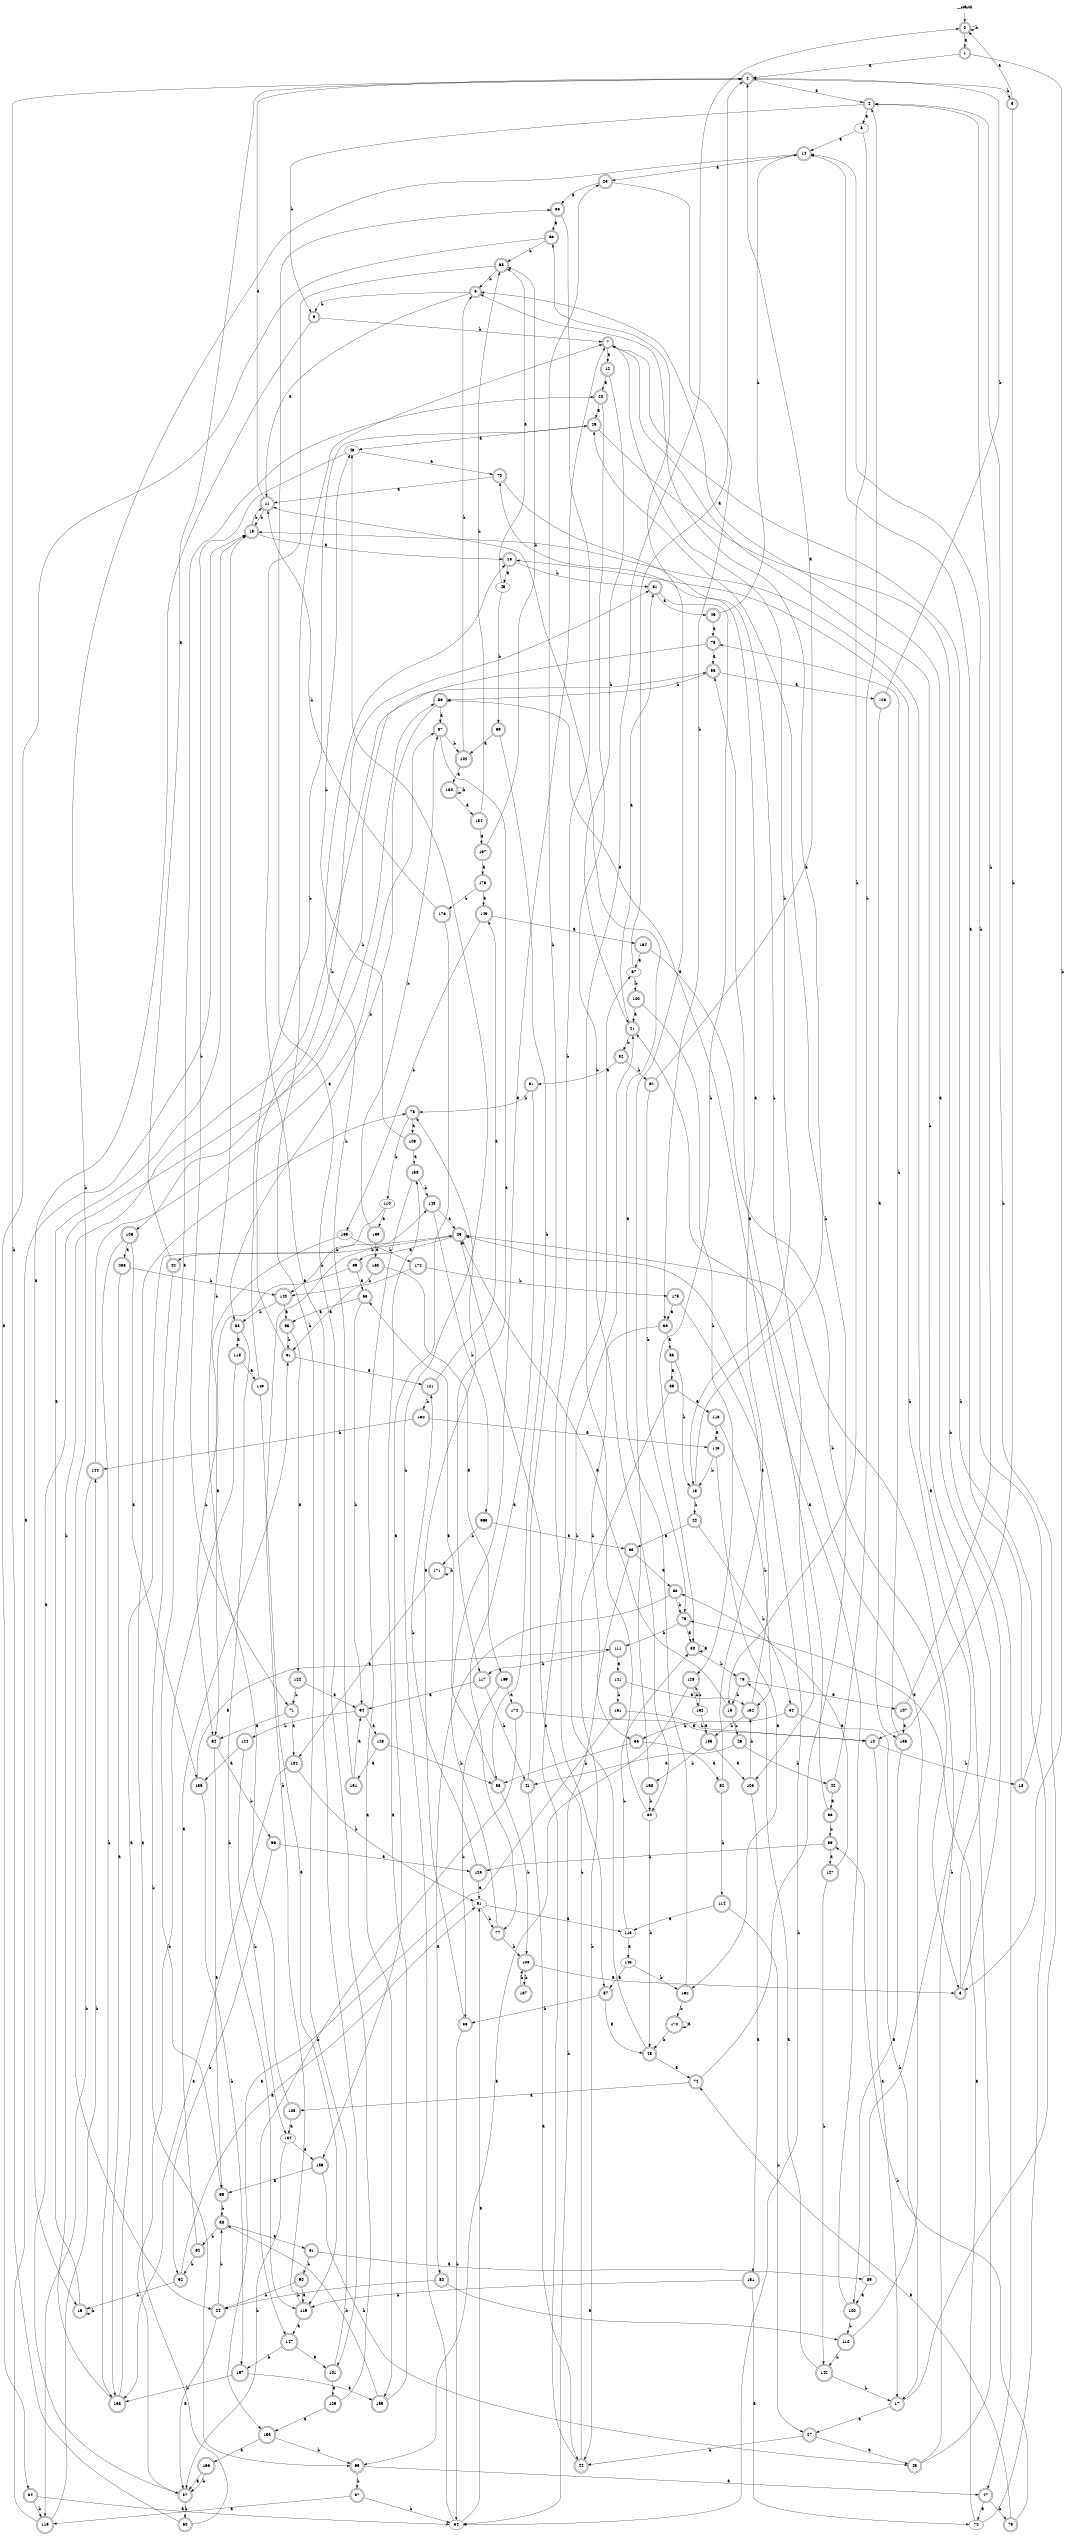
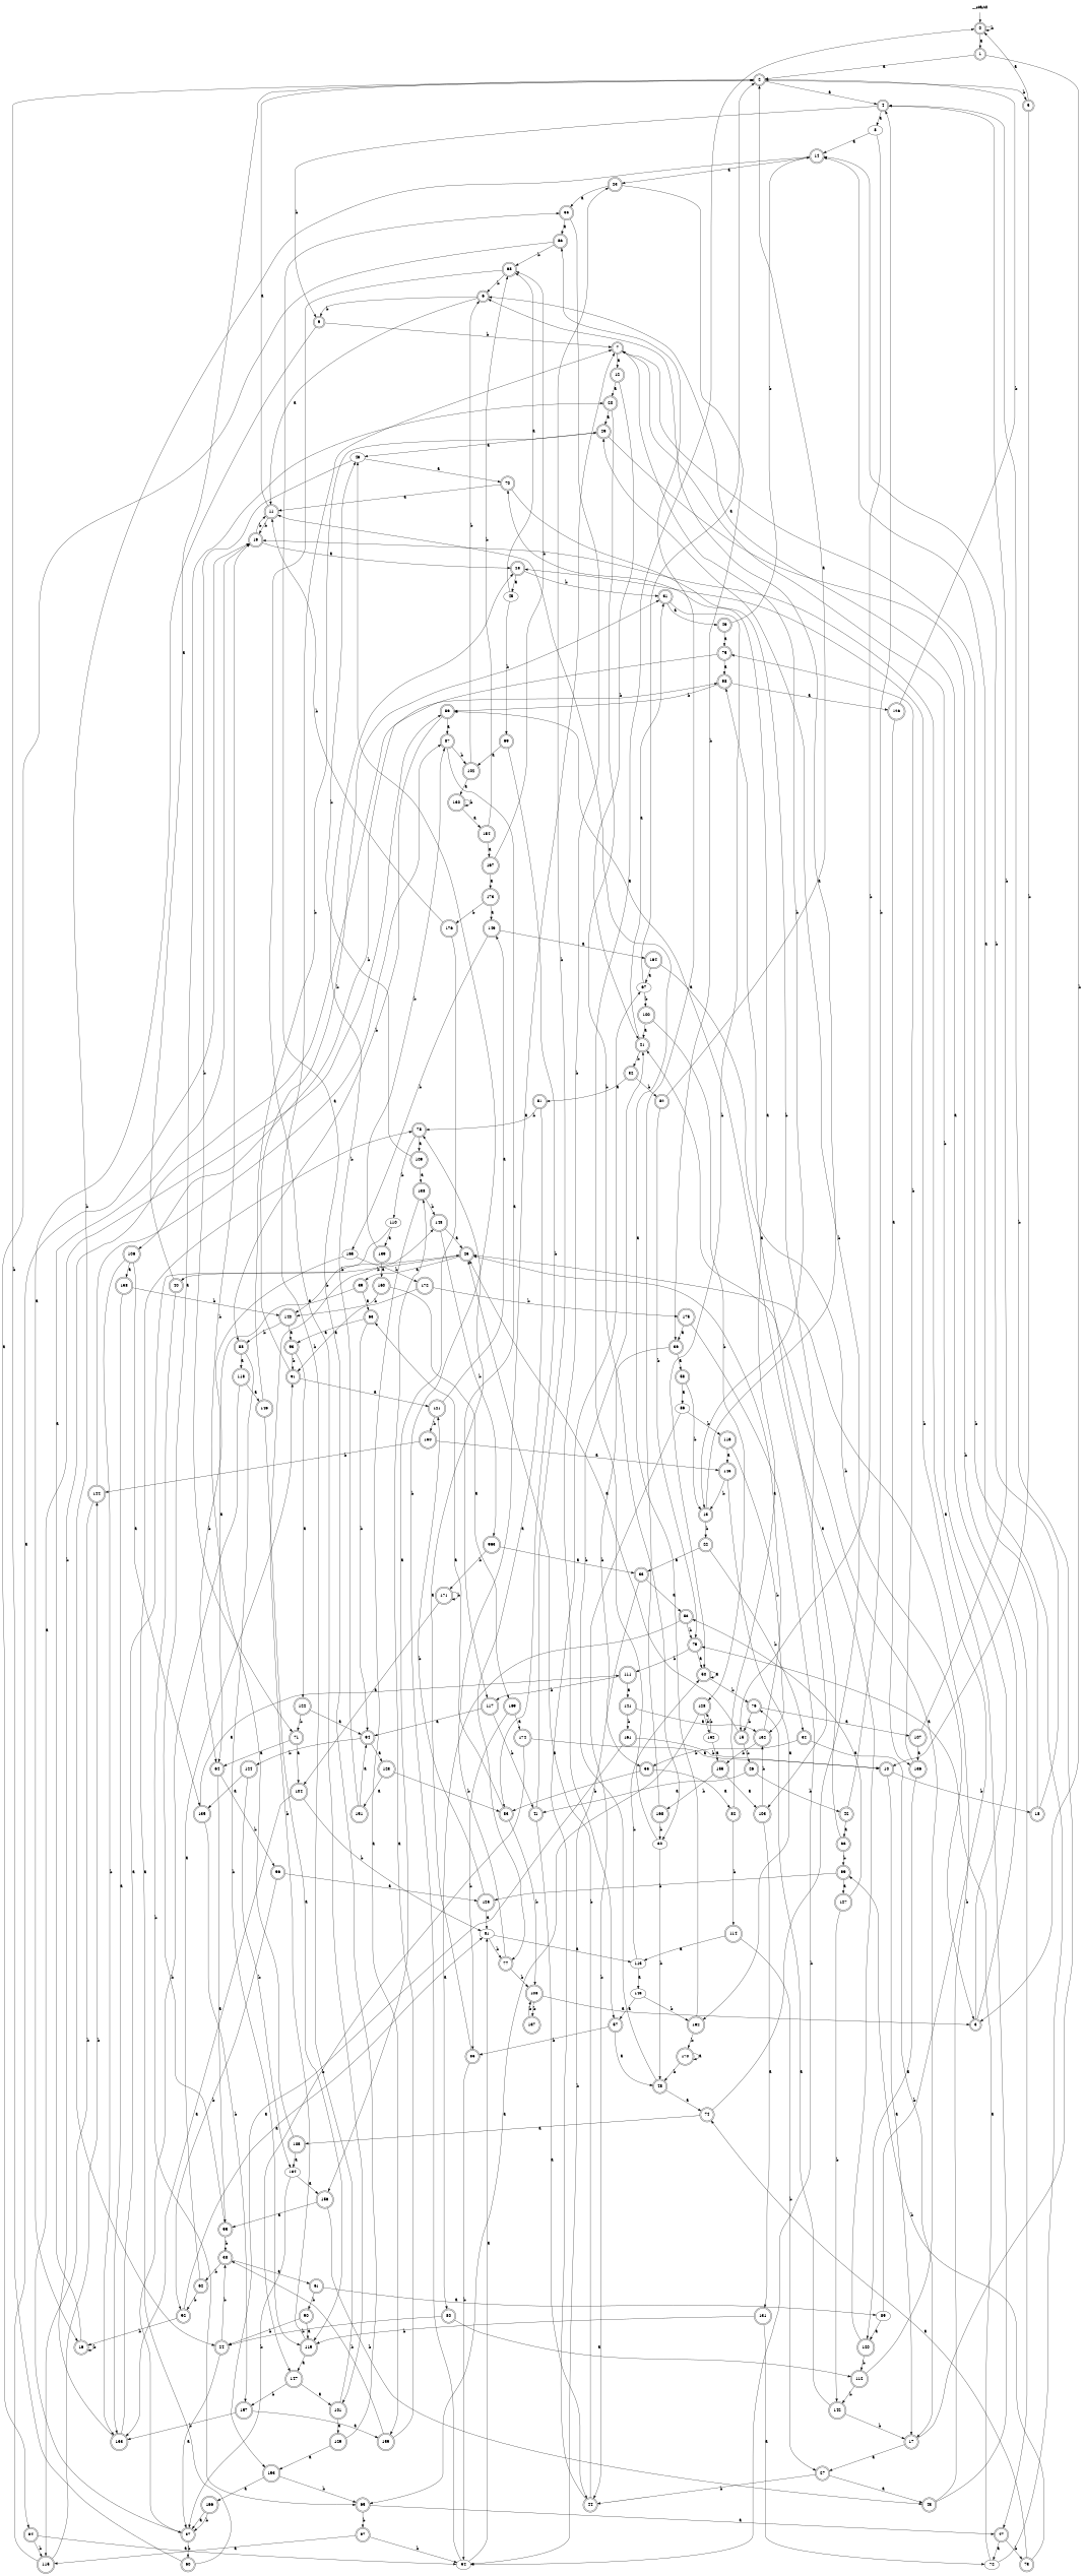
  digraph {
    node [shape=doublecircle]
    __start0 [shape=none]
    0
    1
    2
    3
    4
    5
    6
    7
    8 [shape=""]
    9
    10
    11
    12
    13
    14
    15
    16
    17
    18
    19
    20
    21
    22
    23
    24
    25
    26
    27
    28
    29
    30 [shape=""]
    31
    32
    33
    34
    35
    36
    37
    38
    39
    40
    41
    42
    43
    44
    45 [shape=""]
    46 [shape=""]
    47
    48
    49
    50
    51
    52
    53
    54 [shape=""]
    55
    56
    57
    58
    59
    60
    61
    62
    63
    64
    65
    66
    67 [shape=""]
    68
    69
    70
    71
    72 [shape=""]
    73
    74
    75
    76
    77
    78
    79
    80
    81 [shape=""]
    82
    83
    84
    85
-   86
+   86 [shape=ellipse]
    87
    88
    89 [shape=""]
    90
    91
    92
    93
    94
    95
    96
    97
    98
    99
    100
    101
    102
    103
    104
    105
    106
    107
    108
    109
    110 [shape=""]
    111
    112
    113 [shape=""]
    114
    115
    116
    117
    118
    119
    120
    121
    122
    123
    124
    125
    126
    127
    128
    129
    130
    131
    132
    133
    134 [shape=""]
    135
-   158 [label=258]
+   158
    136
    137
    138
    139
    140
    141
    142
    143 [shape=""]
    144
    145
    146
    147
    148
    149
    150
    151
    152 [shape=""]
    153
    154
    155
    156
    157
    159
    160
    161
    162
    n165 [label=963]
    164
    165 [shape=""]
    166
    167
    168
    169
    170
    171
    172
    173
    174
    175
    176
    __start0 -> 0
    0 -> 0 [label=b]
    0 -> 1 [label=a]
    1 -> 2 [label=a]
    1 -> 3 [label=b]
    2 -> 4 [label=a]
    2 -> 5 [label=b]
    3 -> 6 [label=a]
    3 -> 7 [label=b]
    4 -> 8 [label=a]
    4 -> 9 [label=b]
    5 -> 0 [label=a]
    5 -> 10 [label=b]
    6 -> 9 [label=b]
    6 -> 11 [label=a]
    7 -> 12 [label=a]
    7 -> 13 [label=b]
    8 -> 14 [label=a]
    8 -> 15 [label=b]
    9 -> 7 [label=b]
    9 -> 16 [label=a]
    10 -> 17 [label=a]
    10 -> 18 [label=b]
    11 -> 2 [label=a]
    11 -> 19 [label=b]
    12 -> 20 [label=a]
    12 -> 21 [label=b]
    13 -> 6 [label=a]
    13 -> 22 [label=b]
    14 -> 23 [label=a]
    14 -> 24 [label=b]
    15 -> 25 [label=a]
    15 -> 26 [label=b]
    16 -> 16 [label=b]
    16 -> 19 [label=a]
    17 -> 4 [label=b]
    17 -> 27 [label=a]
    18 -> 14 [label=a]
    18 -> 14 [label=b]
    19 -> 11 [label=b]
    19 -> 28 [label=a]
    20 -> 29 [label=a]
    20 -> 30 [label=b]
    21 -> 31 [label=a]
    21 -> 32 [label=b]
    22 -> 33 [label=a]
    22 -> 34 [label=b]
    23 -> 35 [label=a]
    23 -> 36 [label=b]
    24 -> 37 [label=a]
    24 -> 38 [label=b]
    25 -> 39 [label=a]
    25 -> 40 [label=b]
    26 -> 41 [label=a]
    26 -> 42 [label=b]
    27 -> 43 [label=a]
    27 -> 44 [label=b]
    28 -> 31 [label=b]
    28 -> 45 [label=a]
    29 -> 46 [label=a]
    29 -> 47 [label=b]
    30 -> 0 [label=a]
    30 -> 48 [label=b]
    31 -> 49 [label=a]
    31 -> 50 [label=b]
    32 -> 51 [label=a]
    32 -> 52 [label=b]
    33 -> 53 [label=a]
    33 -> 54 [label=b]
    34 -> 17 [label=b]
    34 -> 55 [label=b]
    35 -> 56 [label=a]
    35 -> 57 [label=b]
    36 -> 55 [label=b]
    36 -> 58 [label=a]
    37 -> 59 [label=a]
    37 -> 60 [label=b]
    38 -> 61 [label=a]
    38 -> 62 [label=b]
    39 -> 63 [label=a]
    39 -> 64 [label=b]
    40 -> 2 [label=a]
    40 -> 65 [label=b]
    41 -> 23 [label=b]
    41 -> 44 [label=a]
    42 -> 4 [label=b]
    42 -> 66 [label=a]
    43 -> 19 [label=a]
    43 -> 25 [label=b]
    44 -> 25 [label=b]
    44 -> 67 [label=a]
    45 -> 68 [label=a]
    45 -> 69 [label=b]
    46 -> 70 [label=a]
    46 -> 71 [label=b]
    47 -> 72 [label=a]
    47 -> 73 [label=b]
    48 -> 21 [label=b]
    48 -> 74 [label=a]
    49 -> 14 [label=b]
    49 -> 75 [label=a]
    50 -> 50 [label=a]
    50 -> 76 [label=b]
    51 -> 77 [label=a]
    51 -> 78 [label=b]
    52 -> 2 [label=a]
    52 -> 79 [label=b]
    53 -> 79 [label=b]
    53 -> 80 [label=a]
    54 -> 46 [label=b]
    54 -> 81 [label=a]
    55 -> 82 [label=a]
    55 -> 83 [label=b]
    56 -> 68 [label=b]
    56 -> 84 [label=a]
    57 -> 48 [label=a]
    57 -> 85 [label=b]
    58 -> 13 [label=b]
    58 -> 86 [label=a]
    59 -> 87 [label=a]
    59 -> 88 [label=b]
    60 -> 2 [label=b]
    60 -> 78 [label=a]
    61 -> 89 [label=a]
    61 -> 90 [label=b]
    62 -> 91 [label=a]
    62 -> 92 [label=b]
    63 -> 93 [label=a]
    63 -> 94 [label=b]
    64 -> 95 [label=a]
    64 -> 96 [label=b]
    65 -> 47 [label=a]
    65 -> 97 [label=b]
    66 -> 98 [label=a]
    66 -> 99 [label=b]
    67 -> 2 [label=a]
    67 -> 100 [label=b]
    68 -> 6 [label=b]
    68 -> 101 [label=a]
    69 -> 83 [label=b]
    69 -> 102 [label=a]
    70 -> 11 [label=a]
    70 -> 103 [label=b]
    71 -> 64 [label=a]
    71 -> 104 [label=a]
    72 -> 7 [label=b]
    72 -> 79 [label=a]
    73 -> 74 [label=a]
    73 -> 99 [label=b]
    74 -> 29 [label=b]
    74 -> 105 [label=a]
    75 -> 98 [label=a]
    75 -> 106 [label=b]
    76 -> 15 [label=b]
    76 -> 107 [label=a]
    77 -> 7 [label=a]
    77 -> 108 [label=b]
    78 -> 109 [label=a]
    78 -> 110 [label=b]
    79 -> 50 [label=a]
    79 -> 111 [label=b]
    80 -> 24 [label=b]
    80 -> 112 [label=a]
    81 -> 77 [label=b]
    81 -> 113 [label=a]
    82 -> 70 [label=a]
    82 -> 114 [label=b]
    83 -> 63 [label=a]
    83 -> 108 [label=b]
    84 -> 54 [label=a]
    84 -> 115 [label=b]
    85 -> 54 [label=b]
    85 -> 78 [label=a]
    86 -> 44 [label=b]
-   86 -> 116 [label=a]
+   86 -> 116 [label=b]
    87 -> 102 [label=b]
    87 -> 117 [label=a]
    88 -> 118 [label=a]
    88 -> 119 [label=b]
    89 -> 28 [label=b]
    89 -> 120 [label=a]
    90 -> 24 [label=b]
    90 -> 119 [label=a]
    91 -> 31 [label=b]
    91 -> 121 [label=a]
    92 -> 16 [label=b]
    92 -> 81 [label=a]
    93 -> 91 [label=b]
    93 -> 122 [label=a]
    94 -> 123 [label=a]
    94 -> 124 [label=b]
    95 -> 20 [label=a]
    95 -> 38 [label=b]
    96 -> 92 [label=b]
    96 -> 125 [label=a]
    97 -> 54 [label=b]
    97 -> 115 [label=a]
    98 -> 59 [label=b]
    98 -> 126 [label=a]
    99 -> 125 [label=b]
    99 -> 127 [label=a]
    100 -> 21 [label=a]
    100 -> 128 [label=b]
    101 -> 7 [label=b]
    101 -> 129 [label=a]
    102 -> 6 [label=b]
    102 -> 130 [label=a]
    103 -> 131 [label=a]
    103 -> 132 [label=b]
    104 -> 81 [label=b]
    104 -> 133 [label=a]
    105 -> 19 [label=b]
    105 -> 134 [label=a]
    106 -> 133 [label=b]
    106 -> 135 [label=a]
    106 -> 158 [label=a]
    107 -> 4 [label=b]
    107 -> 136 [label=a]
    108 -> 3 [label=a]
    108 -> 137 [label=b]
    109 -> 46 [label=b]
    109 -> 138 [label=a]
    110 -> 139 [label=a]
    110 -> 140 [label=b]
    111 -> 117 [label=b]
    111 -> 141 [label=a]
    112 -> 21 [label=a]
    112 -> 142 [label=b]
    113 -> 50 [label=b]
    113 -> 143 [label=a]
    114 -> 27 [label=b]
    114 -> 113 [label=a]
    115 -> 19 [label=a]
    115 -> 144 [label=b]
    116 -> 132 [label=b]
    116 -> 145 [label=a]
    117 -> 41 [label=b]
    117 -> 94 [label=a]
    118 -> 37 [label=b]
    118 -> 146 [label=a]
    119 -> 147 [label=a]
    119 -> 148 [label=b]
    120 -> 59 [label=a]
    120 -> 112 [label=b]
    121 -> 149 [label=a]
    121 -> 150 [label=b]
    122 -> 71 [label=b]
    122 -> 94 [label=a]
    123 -> 83 [label=b]
    123 -> 151 [label=a]
    124 -> 134 [label=b]
    124 -> 135 [label=a]
    125 -> 81 [label=a]
    125 -> 121 [label=b]
    126 -> 2 [label=b]
    126 -> 136 [label=a]
    127 -> 53 [label=a]
    127 -> 142 [label=b]
    128 -> 65 [label=a]
    128 -> 152 [label=b]
    129 -> 35 [label=b]
    129 -> 153 [label=a]
    130 -> 130 [label=b]
    130 -> 154 [label=a]
    131 -> 72 [label=a]
    131 -> 119 [label=b]
    132 -> 25 [label=a]
    132 -> 155 [label=b]
    133 -> 25 [label=a]
    133 -> 98 [label=b]
    134 -> 37 [label=b]
    134 -> 156 [label=a]
    135 -> 111 [label=a]
    135 -> 157 [label=b]
    158 -> 133 [label=a]
    158 -> 140 [label=b]
    136 -> 75 [label=b]
    136 -> 120 [label=a]
    137 -> 108 [label=b]
    138 -> 148 [label=b]
    138 -> 159 [label=a]
    139 -> 87 [label=b]
    139 -> 160 [label=a]
    140 -> 88 [label=b]
    140 -> 93 [label=a]
    141 -> 132 [label=a]
    141 -> 161 [label=b]
    142 -> 17 [label=b]
    142 -> 76 [label=a]
    143 -> 57 [label=a]
    143 -> 162 [label=b]
    144 -> 87 [label=a]
    144 -> 115 [label=b]
    145 -> 13 [label=b]
    145 -> 162 [label=a]
    146 -> 29 [label=b]
    146 -> 119 [label=a]
    147 -> 101 [label=a]
    147 -> 157 [label=b]
    148 -> 25 [label=a]
    148 -> n165 [label=b]
    149 -> 164 [label=a]
    149 -> 165 [label=b]
    150 -> 144 [label=b]
    150 -> 145 [label=a]
    151 -> 28 [label=b]
    151 -> 94 [label=a]
    152 -> 128 [label=b]
    152 -> 155 [label=a]
    153 -> 65 [label=b]
    153 -> 166 [label=a]
    154 -> 68 [label=b]
    154 -> 167 [label=a]
    155 -> 103 [label=a]
    155 -> 168 [label=b]
    156 -> 43 [label=b]
    156 -> 95 [label=a]
    157 -> 133 [label=b]
    157 -> 159 [label=a]
    159 -> 38 [label=b]
    159 -> 138 [label=a]
    160 -> 140 [label=b]
    160 -> 169 [label=a]
    161 -> 10 [label=b]
    161 -> 153 [label=a]
    162 -> 11 [label=a]
    162 -> 170 [label=b]
    n165 -> 33 [label=a]
    n165 -> 171 [label=b]
    164 -> 3 [label=b]
    164 -> 67 [label=a]
    165 -> 64 [label=a]
    165 -> 172 [label=b]
    166 -> 37 [label=a]
    166 -> 37 [label=b]
    167 -> 68 [label=b]
    167 -> 173 [label=a]
    168 -> 30 [label=b]
    168 -> 56 [label=a]
    169 -> 85 [label=b]
    169 -> 174 [label=a]
    170 -> 48 [label=b]
    170 -> 170 [label=a]
    171 -> 104 [label=a]
    171 -> 171 [label=b]
    172 -> 91 [label=a]
    172 -> 175 [label=b]
    173 -> 149 [label=a]
    173 -> 176 [label=b]
    174 -> 10 [label=a]
    174 -> 147 [label=b]
    175 -> 36 [label=a]
    175 -> 54 [label=b]
    176 -> 11 [label=b]
    176 -> 156 [label=a]
  }
